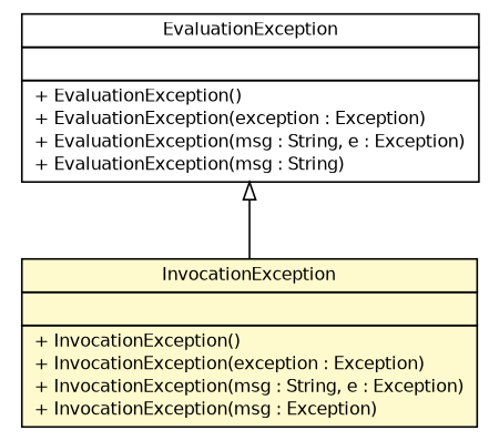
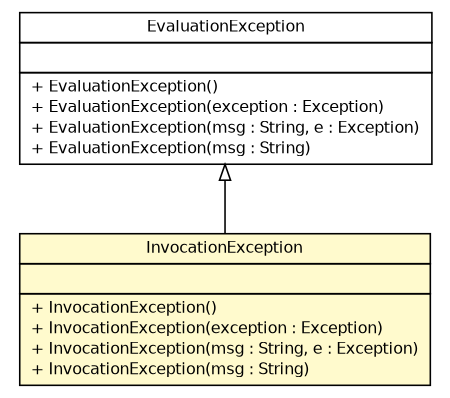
  digraph {
    nodesep=0.25
    ranksep=0.5
    node [fontcolor=black fontname=Helvetica fontsize=10.0 shape=plaintext]
-   n1 [label=<<table title="sorcer.service.InvocationException" border="0" cellborder="1" cellspacing="0" cellpadding="2" port="p" bgcolor="lemonChiffon" href="./InvocationException.html"> 		<tr><td><table border="0" cellspacing="0" cellpadding="1"> <tr><td align="center" balign="center"> InvocationException </td></tr> 		</table></td></tr> 		<tr><td><table border="0" cellspacing="0" cellpadding="1"> <tr><td align="left" balign="left">  </td></tr> 		</table></td></tr> 		<tr><td><table border="0" cellspacing="0" cellpadding="1"> <tr><td align="left" balign="left"> + InvocationException() </td></tr> <tr><td align="left" balign="left"> + InvocationException(exception : Exception) </td></tr> <tr><td align="left" balign="left"> + InvocationException(msg : String, e : Exception) </td></tr> <tr><td align="left" balign="left"> + InvocationException(msg : Exception) </td></tr> 		</table></td></tr> 		</table>>]
+   n1 [label=<<table title="sorcer.service.InvocationException" border="0" cellborder="1" cellspacing="0" cellpadding="2" port="p" bgcolor="lemonChiffon" href="./InvocationException.html"> 		<tr><td><table border="0" cellspacing="0" cellpadding="1"> <tr><td align="center" balign="center"> InvocationException </td></tr> 		</table></td></tr> 		<tr><td><table border="0" cellspacing="0" cellpadding="1"> <tr><td align="left" balign="left">  </td></tr> 		</table></td></tr> 		<tr><td><table border="0" cellspacing="0" cellpadding="1"> <tr><td align="left" balign="left"> + InvocationException() </td></tr> <tr><td align="left" balign="left"> + InvocationException(exception : Exception) </td></tr> <tr><td align="left" balign="left"> + InvocationException(msg : String, e : Exception) </td></tr> <tr><td align="left" balign="left"> + InvocationException(msg : String) </td></tr> 		</table></td></tr> 		</table>>]
    n2 [label=<<table title="sorcer.service.EvaluationException" border="0" cellborder="1" cellspacing="0" cellpadding="2" port="p" href="./EvaluationException.html"> 		<tr><td><table border="0" cellspacing="0" cellpadding="1"> <tr><td align="center" balign="center"> EvaluationException </td></tr> 		</table></td></tr> 		<tr><td><table border="0" cellspacing="0" cellpadding="1"> <tr><td align="left" balign="left">  </td></tr> 		</table></td></tr> 		<tr><td><table border="0" cellspacing="0" cellpadding="1"> <tr><td align="left" balign="left"> + EvaluationException() </td></tr> <tr><td align="left" balign="left"> + EvaluationException(exception : Exception) </td></tr> <tr><td align="left" balign="left"> + EvaluationException(msg : String, e : Exception) </td></tr> <tr><td align="left" balign="left"> + EvaluationException(msg : String) </td></tr> 		</table></td></tr> 		</table>>]
    n2 -> n1 [arrowtail=empty dir=back fontname=Helvetica fontsize=10 headport=p labelfontname=Helvetica labelfontsize=10 tailport=p]
  }
